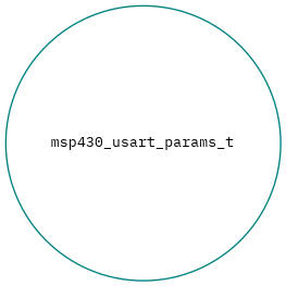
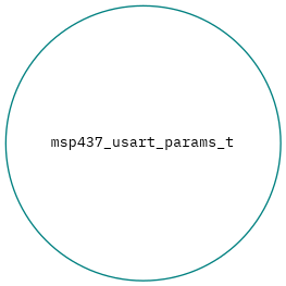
  digraph {
    rankdir=LR
    fontname="IBM Plex Mono"
-   n1 [color=teal fillcolor=white fontname="IBM Plex Mono" fontsize=10 height=0.2 label=msp430_usart_params_t shape=circle style=filled width=0.4]
+   n1 [color=teal fillcolor=white fontname="IBM Plex Mono" fontsize=10 height=0.2 label=msp437_usart_params_t shape=circle style=filled width=0.4]
  }
